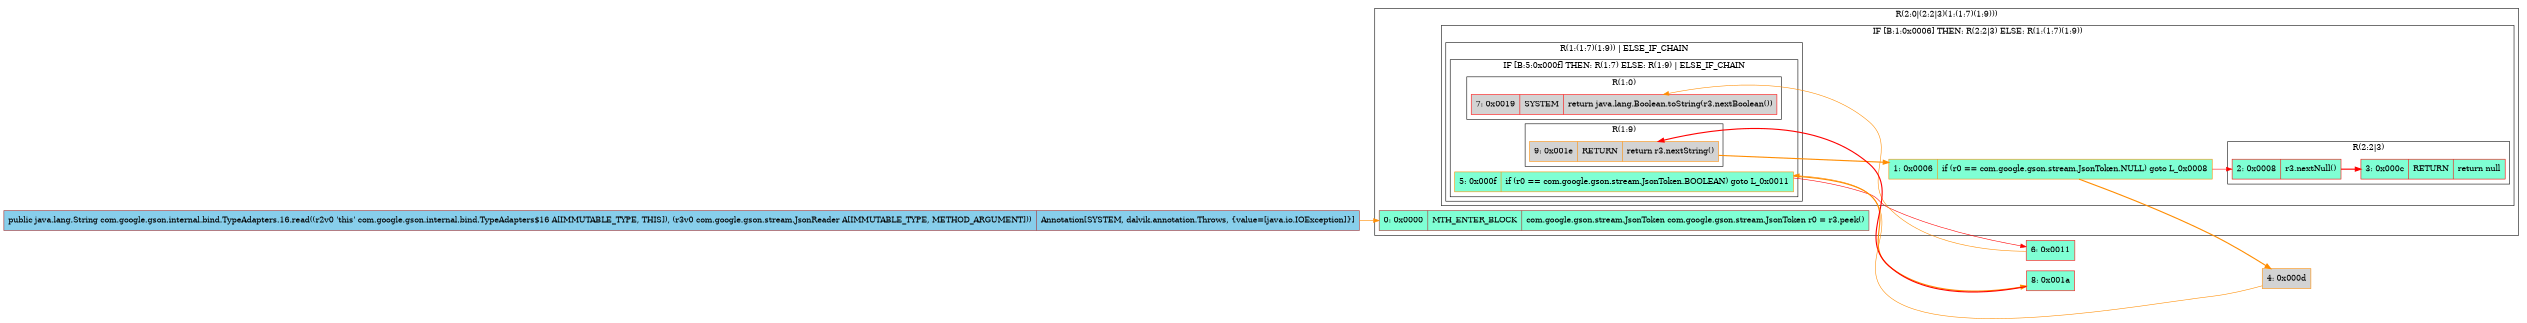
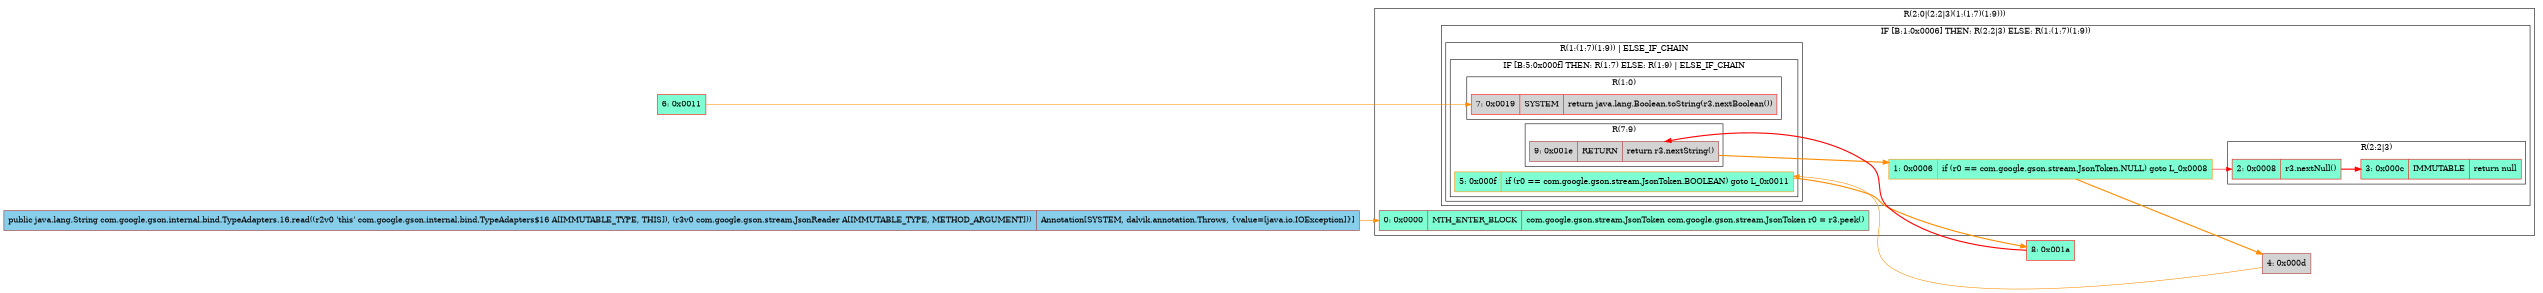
  digraph {
    rankdir=LR
    node [color=red fillcolor=aquamarine shape=record style=filled]
    edge [color=darkorange style=bold]
    n1 [label="{2\:\ 0x0008|r3.nextNull()\l}"]
-   n2 [label="{3\:\ 0x000c|RETURN\l|return null\l}"]
+   n2 [label="{3\:\ 0x000c|IMMUTABLE\l|return null\l}"]
    n3 [fillcolor=lightgrey label="{7\:\ 0x0019|SYSTEM\l|return java.lang.Boolean.toString(r3.nextBoolean())\l}"]
-   n4 [color=darkorange fillcolor=lightgrey label="{9\:\ 0x001e|RETURN\l|return r3.nextString()\l}"]
+   n4 [color=brown fillcolor=lightgrey label="{9\:\ 0x001e|RETURN\l|return r3.nextString()\l}"]
    n5 [color=darkorange label="{5\:\ 0x000f|if (r0 == com.google.gson.stream.JsonToken.BOOLEAN) goto L_0x0011\l}"]
    n6 [color=darkorange label="{1\:\ 0x0006|if (r0 == com.google.gson.stream.JsonToken.NULL) goto L_0x0008\l}"]
    n7 [color=brown label="{0\:\ 0x0000|MTH_ENTER_BLOCK\l|com.google.gson.stream.JsonToken com.google.gson.stream.JsonToken r0 = r3.peek()\l}"]
    n8 [label="{6\:\ 0x0011}"]
    n9 [label="{8\:\ 0x001a}"]
-   n10 [color=darkorange fillcolor=lightgrey label="{4\:\ 0x000d}"]
+   n10 [color=brown fillcolor=lightgrey label="{4\:\ 0x000d}"]
    n11 [color=brown fillcolor=skyblue label="{public java.lang.String com.google.gson.internal.bind.TypeAdapters.16.read((r2v0 'this' com.google.gson.internal.bind.TypeAdapters$16 A[IMMUTABLE_TYPE, THIS]), (r3v0 com.google.gson.stream.JsonReader A[IMMUTABLE_TYPE, METHOD_ARGUMENT]))  | Annotation[SYSTEM, dalvik.annotation.Throws, \{value=[java.io.IOException]\}]\l}"]
    subgraph cluster_1 {
      label="R(2:0|(2:2|3)(1:(1:7)(1:9)))"
      n7
      subgraph cluster_2 {
        label="IF [B:1:0x0006] THEN: R(2:2|3) ELSE: R(1:(1:7)(1:9))"
        n6
        subgraph cluster_3 {
          label="R(2:2|3)"
          n1
          n2
        }
        subgraph cluster_4 {
          label="R(1:(1:7)(1:9)) | ELSE_IF_CHAIN\l"
          subgraph cluster_5 {
            label="IF [B:5:0x000f] THEN: R(1:7) ELSE: R(1:9) | ELSE_IF_CHAIN\l"
            n5
            subgraph cluster_6 {
              label="R(1:0)"
              n3
            }
            subgraph cluster_7 {
-             label="R(1:9)"
+             label="R(7:9)"
              n4
            }
          }
        }
      }
    }
    n1 -> n2 [color=red]
    n4 -> n6
-   n5 -> n8 [color=red style=solid]
    n5 -> n9
    n6 -> n1 [color=red style=solid]
    n6 -> n10
    n8 -> n3 [style=solid]
    n9 -> n4 [color=red]
    n10 -> n5 [style=solid]
    n11 -> n7 [style=solid]
  }
